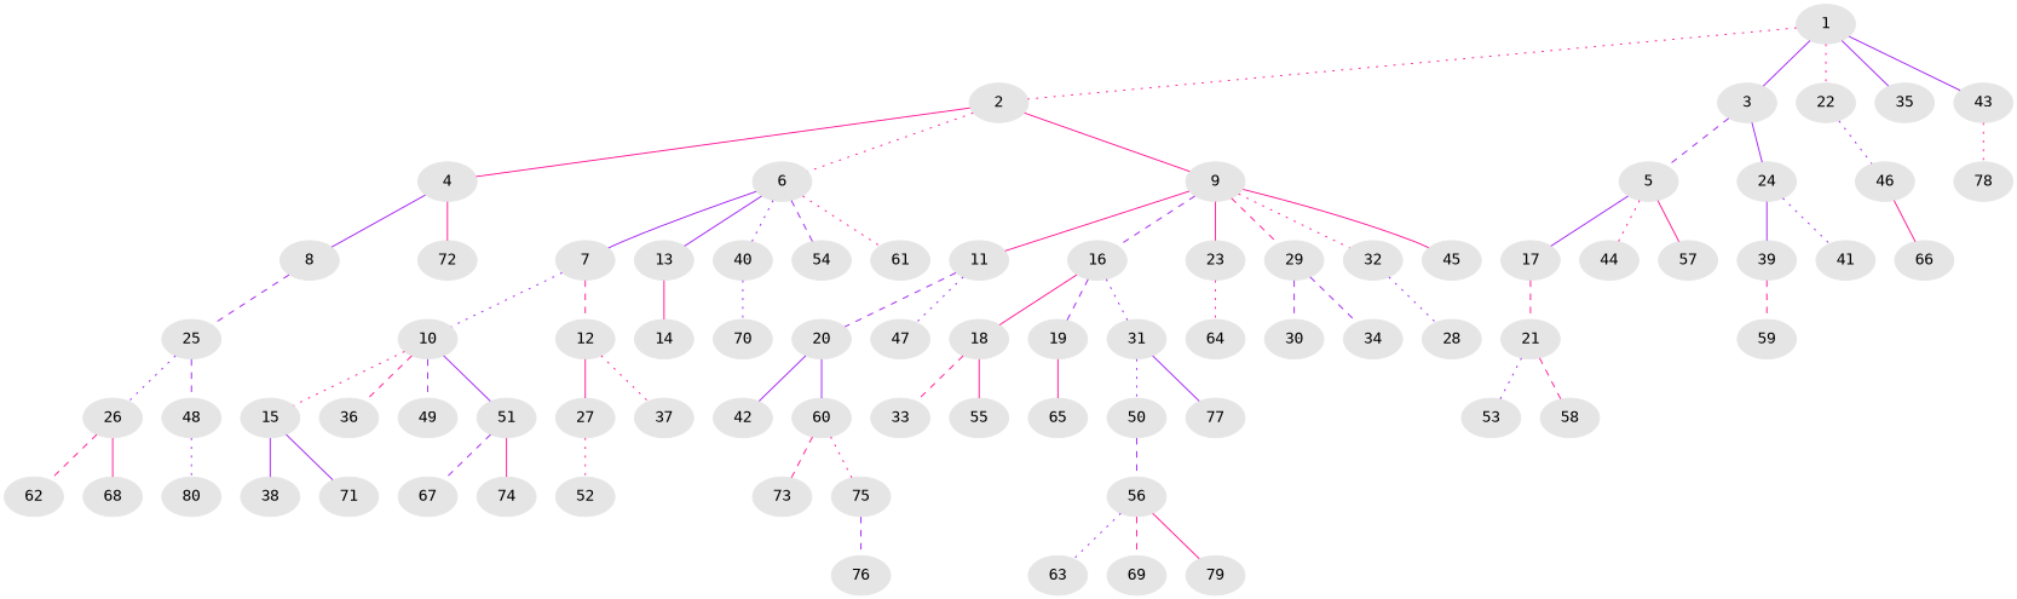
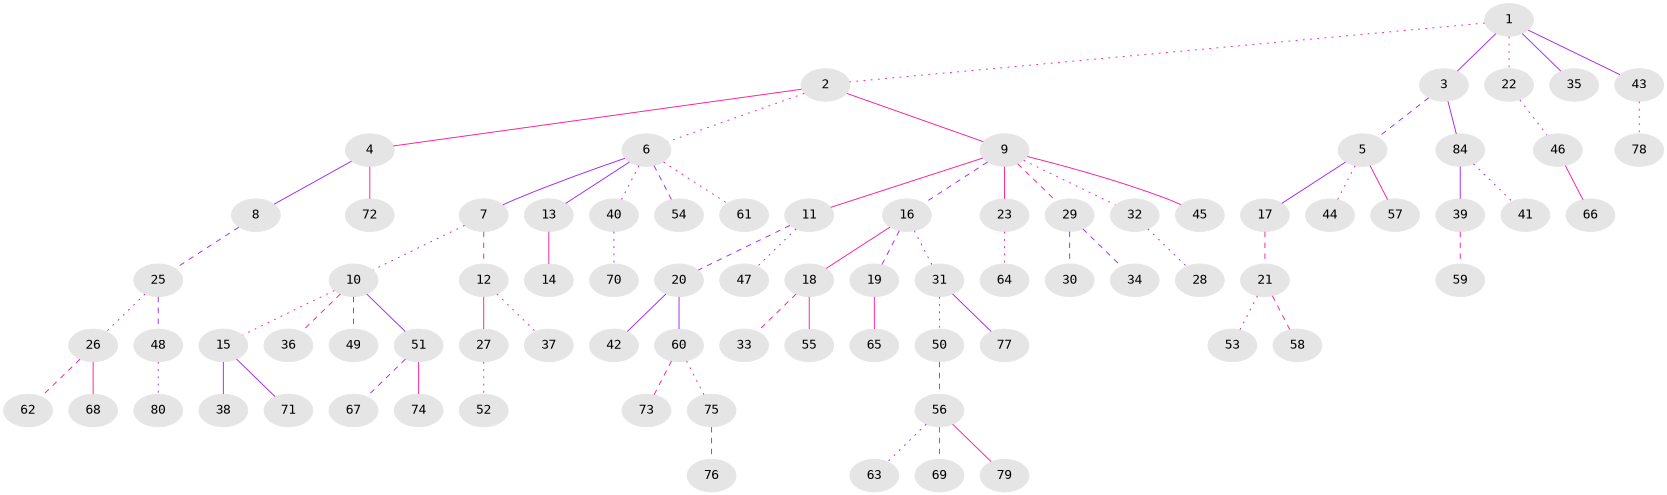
  graph {
    fontname="DejaVu Sans Mono"
    node [color=gray90 fontname="DejaVu Sans Mono" style=filled]
    edge [color=purple fontname="DejaVu Sans Mono" style=solid]
    1
    2
    3
    22
    35
    43
    4
    6
    9
    5
-   24
+   24 [label=84]
    46
    78
    8
    72
    7
    13
    40
    54
    61
    11
    16
    23
    29
    32
    45
    17
    44
    57
    39
    41
    25
    21
    10
    12
    14
    70
    15
    36
    49
    51
    27
    37
    26
    48
    20
    47
    18
    19
    31
    64
    30
    34
    28
    38
    71
    67
    74
    42
    60
    52
    33
    55
    65
    50
    77
    53
    58
    73
    75
    66
    59
    62
    68
    80
    56
    63
    69
    79
    76
    1 -- 2 [color=deeppink style=dotted]
    1 -- 3
    1 -- 22 [color=deeppink style=dotted]
    1 -- 35
    1 -- 43
    2 -- 4 [color=deeppink]
    2 -- 6 [color=deeppink style=dotted]
    2 -- 9 [color=deeppink]
    3 -- 5 [style=dashed]
    3 -- 24
    22 -- 46 [style=dotted]
    43 -- 78 [color=deeppink style=dotted]
    4 -- 8
    4 -- 72 [color=deeppink]
    6 -- 7
    6 -- 13
    6 -- 40 [style=dotted]
    6 -- 54 [style=dashed]
    6 -- 61 [color=deeppink style=dotted]
    9 -- 11 [color=deeppink]
    9 -- 16 [style=dashed]
    9 -- 23 [color=deeppink]
    9 -- 29 [color=deeppink style=dashed]
    9 -- 32 [color=deeppink style=dotted]
    9 -- 45 [color=deeppink]
    5 -- 17
    5 -- 44 [color=deeppink style=dotted]
    5 -- 57 [color=deeppink]
    24 -- 39
    24 -- 41 [style=dotted]
    46 -- 66 [color=deeppink]
    8 -- 25 [style=dashed]
    7 -- 10 [style=dotted]
    7 -- 12 [color=deeppink style=dashed]
    13 -- 14 [color=deeppink]
    40 -- 70 [style=dotted]
    11 -- 20 [style=dashed]
    11 -- 47 [style=dotted]
    16 -- 18 [color=deeppink]
    16 -- 19 [style=dashed]
    16 -- 31 [style=dotted]
    23 -- 64 [color=deeppink style=dotted]
    29 -- 30 [style=dashed]
    29 -- 34 [style=dashed]
    32 -- 28 [style=dotted]
    17 -- 21 [color=deeppink style=dashed]
    39 -- 59 [color=deeppink style=dashed]
    25 -- 26 [style=dotted]
    25 -- 48 [style=dashed]
    21 -- 53 [style=dotted]
    21 -- 58 [color=deeppink style=dashed]
    10 -- 15 [color=deeppink style=dotted]
    10 -- 36 [color=deeppink style=dashed]
    10 -- 49 [style=dashed]
    10 -- 51
    12 -- 27 [color=deeppink]
    12 -- 37 [color=deeppink style=dotted]
    15 -- 38
    15 -- 71
    51 -- 67 [style=dashed]
    51 -- 74 [color=deeppink]
    27 -- 52 [color=deeppink style=dotted]
    26 -- 62 [color=deeppink style=dashed]
    26 -- 68 [color=deeppink]
    48 -- 80 [style=dotted]
    20 -- 42
    20 -- 60
    18 -- 33 [color=deeppink style=dashed]
    18 -- 55 [color=deeppink]
    19 -- 65 [color=deeppink]
    31 -- 50 [style=dotted]
    31 -- 77
    60 -- 73 [color=deeppink style=dashed]
    60 -- 75 [color=deeppink style=dotted]
    50 -- 56 [style=dashed]
    75 -- 76 [style=dashed]
    56 -- 63 [style=dotted]
    56 -- 69 [color=deeppink style=dashed]
    56 -- 79 [color=deeppink]
  }
